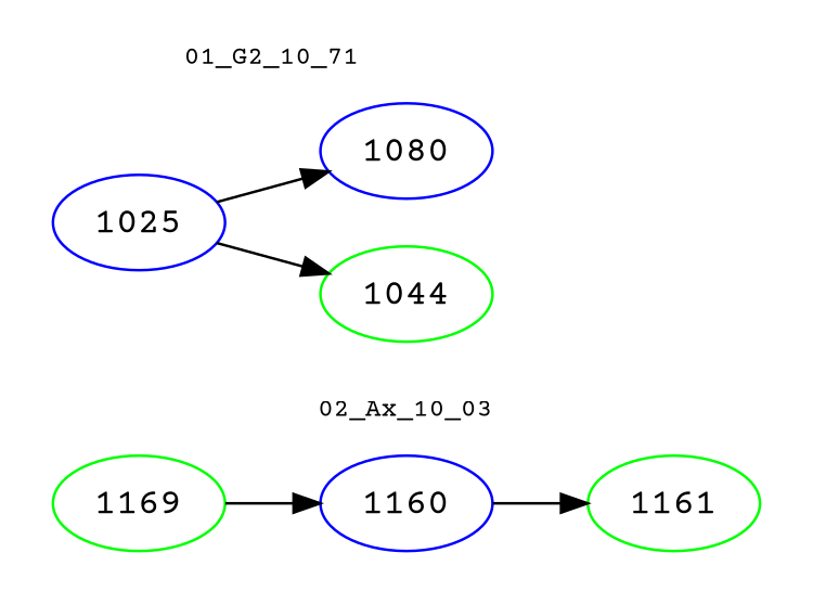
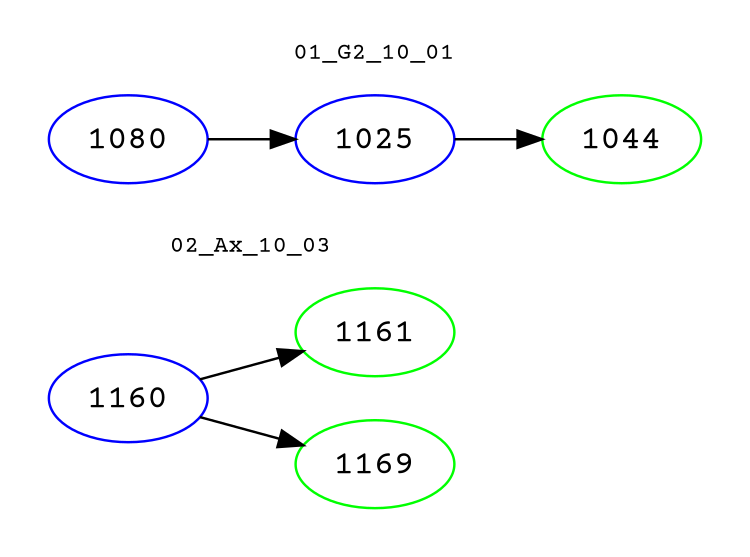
  digraph {
    fontname="Courier Prime"
    rankdir=LR
    node [color=blue fontname="Courier Prime"]
    edge [color=black fontname="Courier Prime"]
    n1 [label=1160]
    n2 [color=green label=1169]
    n3 [color=green label=1161]
    n4 [label=1025]
    n5 [color=green label=1044]
    n6 [label=1080]
    subgraph cluster_1 {
      color=white
      fontsize=10
      label="02_Ax_10_03"
      n1
      n2
      n3
    }
    subgraph cluster_2 {
      color=white
      fontsize=10
-     label="01_G2_10_71"
+     label="01_G2_10_01"
      n4
      n5
      n6
    }
-   n2 -> n1
+   n1 -> n2
    n1 -> n3
    n4 -> n5
-   n4 -> n6
+   n6 -> n4
  }
